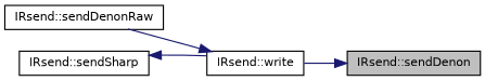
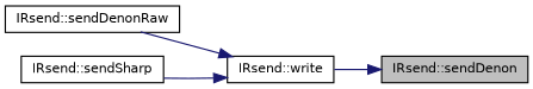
  digraph {
    rankdir=RL
    node [color=black fillcolor=white fontname=Helvetica fontsize=10 shape=record style=filled]
    edge [color=midnightblue dir=back fontname=Helvetica fontsize=10 labelfontname=Helvetica labelfontsize=10 style=solid]
    n1 [fillcolor=grey75 fontcolor=black height=0.2 label="IRsend::sendDenon" width=0.4]
    n2 [height=0.2 label="IRsend::write" width=0.4]
    n3 [height=0.2 label="IRsend::sendDenonRaw" width=0.4]
    n4 [height=0.2 label="IRsend::sendSharp" width=0.4]
    n1 -> n2
    n2 -> n3
-   n4 -> n2
+   n2 -> n4
  }
